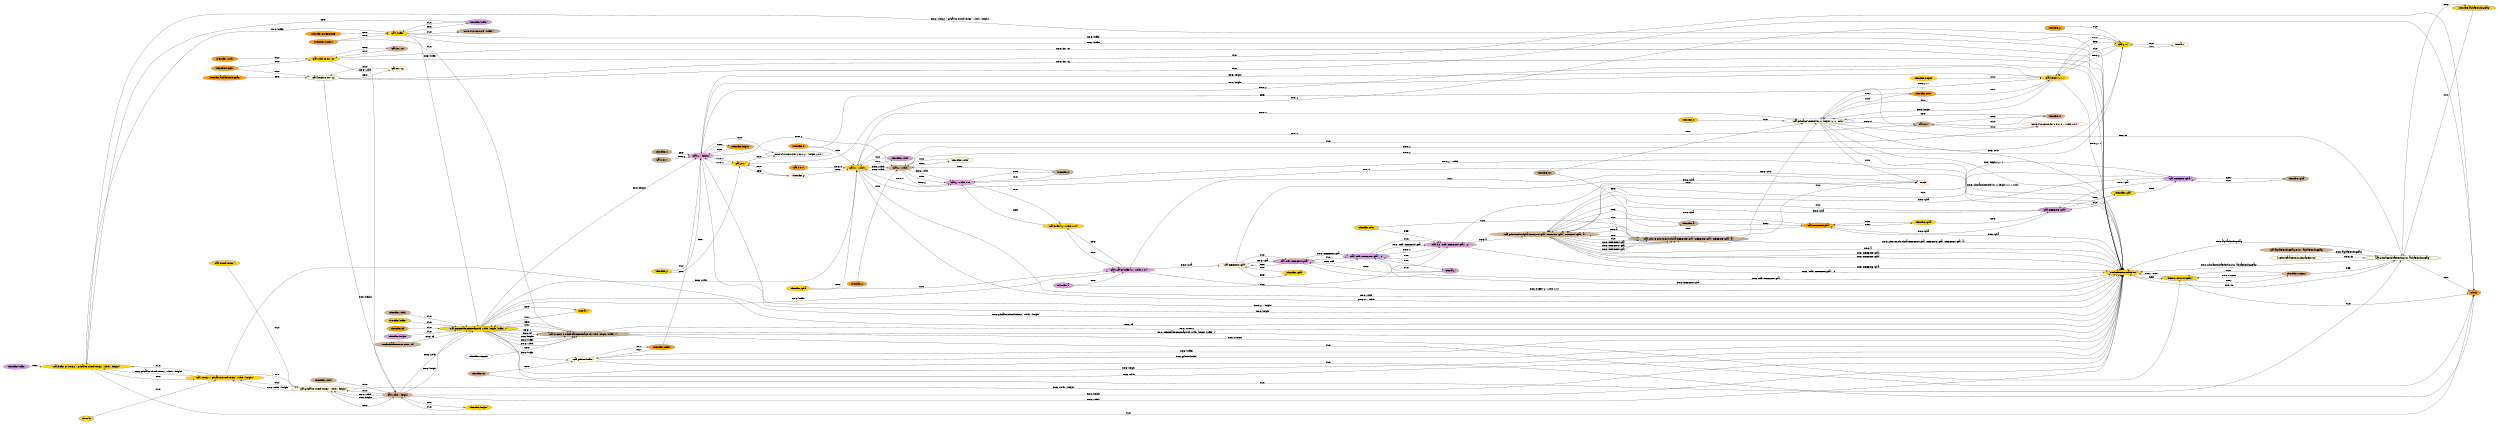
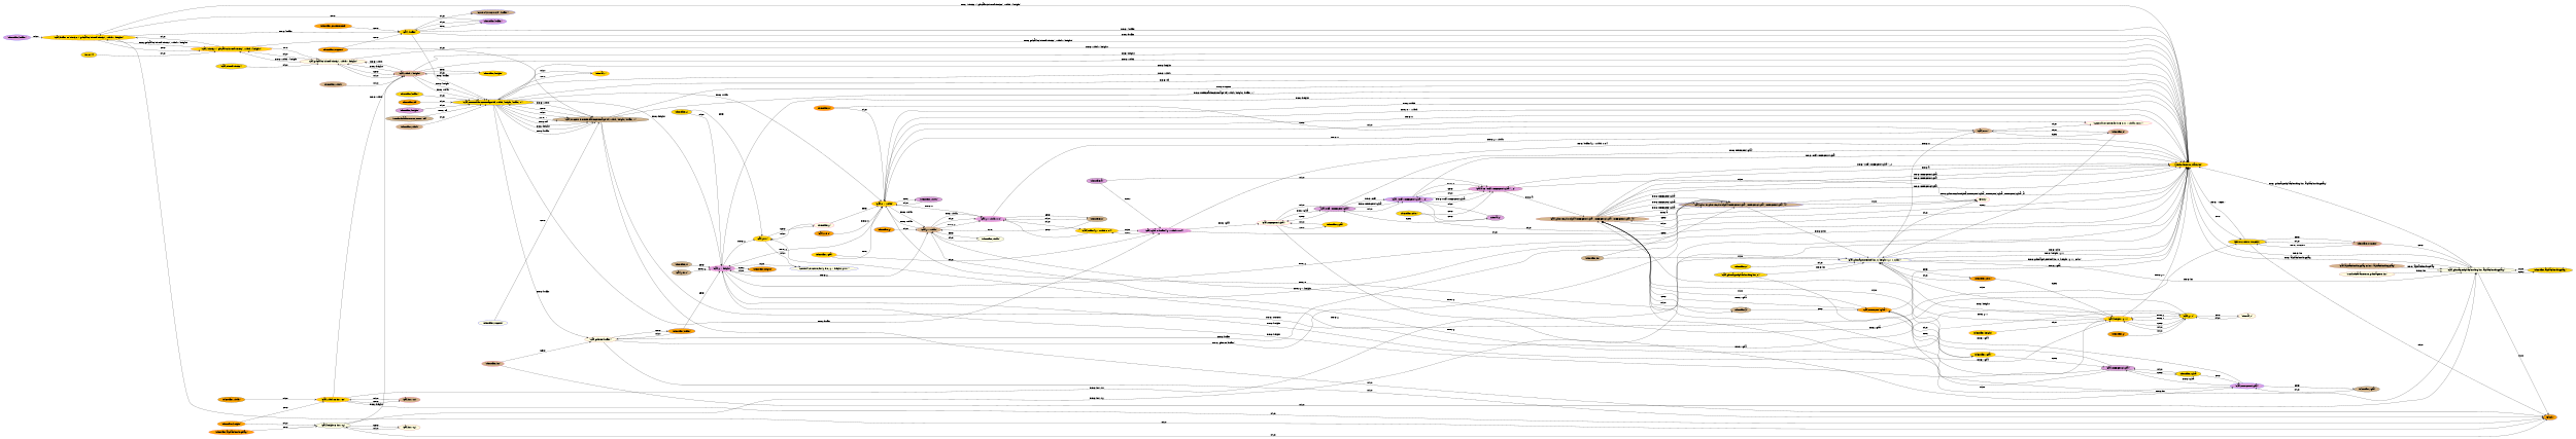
  digraph {
    rankdir=LR
    node [color=blue fillcolor=gold style=filled]
    edge [arrowhead=vee]
    n1 [color=brown label="(Call,buffer = (uint32 *) gdCalloc(sizeof(uint32), width * height))"]
    n2 [color=deeppink label="(Call,(uint32 *) gdCalloc(sizeof(uint32), width * height))"]
    n3 [color=brown label="(Call,!buffer)"]
    n4 [color=deeppink label="(MethodReturn,static int)"]
    n5 [fillcolor=orange label="(Block,)"]
    n6 [color=brown fillcolor=lightyellow label="(Call,gdCalloc(sizeof(uint32), width * height))"]
    n7 [label="(Call,TIFFReadRGBAImage(tif, width, height, buffer, 1))"]
    n8 [fillcolor=tan label="(ControlStructure,if (!buffer))"]
    n9 [fillcolor=plum label="(Identifier,buffer)"]
    n10 [label="(Return,return success;)"]
    n11 [color=deeppink fillcolor=tan label="(Call,width * height)"]
    n12 [color=brown label="(Identifier,height)"]
    n13 [color=black fillcolor=tan label="(Call,success = TIFFReadRGBAImage(tif, width, height, buffer, 1))"]
    n14 [color=deeppink fillcolor=plum label="(Call,y < height)"]
    n15 [color=deeppink label="(Call,x < width)"]
    n16 [color=deeppink fillcolor=plum label="(Call,rgba = buffer[(y * width + x)])"]
    n17 [color=brown fillcolor=lightyellow label="(Call,gdFree(buffer))"]
    n18 [color=deeppink label="(Literal,1)"]
    n19 [color=deeppink label="(Call,width = im->sx)"]
    n20 [color=deeppink fillcolor=tan label="(Call,im->sx)"]
    n21 [color=black fillcolor=lightyellow label="(Call,height = im->sy)"]
    n22 [color=brown fillcolor=lightyellow label="(Call,im->sy)"]
    n23 [color=brown label="(Call,y++)"]
    n24 [color=brown fillcolor=tan label="(Call,y * width)"]
    n25 [color=deeppink label="(Call,height - y - 1)"]
    n26 [fillcolor=orange label="(Identifier,height)"]
    n27 [fillcolor=lightyellow label="(ControlStructure,for(y = 0; y < height; y++))"]
    n28 [color=deeppink fillcolor=plum label="(Call,y * width + x)"]
    n29 [fillcolor=lightyellow label="(Call,gdImageSetPixel(im, x, height - y - 1, color))"]
    n30 [color=deeppink fillcolor=lightyellow label="(ControlStructure,for(x = 0; x < width; x++))"]
    n31 [color=black fillcolor=plum label="(Identifier,width)"]
    n32 [color=brown label="(Call,buffer[(y * width + x)])"]
    n33 [color=deeppink fillcolor=lightyellow label="(Block,)"]
    n34 [color=deeppink fillcolor=lightyellow label="(Call,TIFFGetA(rgba))"]
    n35 [fillcolor=orange label="(Identifier,buffer)"]
    n36 [color=deeppink fillcolor=tan label="(Identifier,success)"]
    n37 [color=black fillcolor=lightyellow label="(Call,gdImageAlphaBlending(im, alphaBlendingFlag))"]
    n38 [color=deeppink fillcolor=lightyellow label="(Identifier,y)"]
    n39 [color=black label="(Call,y - 1)"]
    n40 [color=black fillcolor=lightyellow label="(Identifier,width)"]
    n41 [color=black fillcolor=tan label="(Identifier,x)"]
    n42 [color=brown fillcolor=lightyellow label="(Literal,1)"]
    n43 [color=brown fillcolor=tan label="(Call,x++)"]
    n44 [fillcolor=orange label="(Identifier,color)"]
    n45 [color=deeppink fillcolor=tan label="(Identifier,x)"]
    n46 [label="(Identifier,alphaBlendingFlag)"]
    n47 [color=black fillcolor=plum label="(Call,0xff - TIFFGetA(rgba))"]
    n48 [fillcolor=plum label="(Call,TIFFGetR(rgba))"]
    n49 [color=brown label="(Identifier,rgba)"]
    n50 [fillcolor=plum label="(Call,(0xff - TIFFGetA(rgba)) / 2)"]
    n51 [color=brown fillcolor=tan label="(Call,gdTrueColorAlpha(TIFFGetR(rgba), TIFFGetG(rgba), TIFFGetB(rgba), a))"]
    n52 [color=black fillcolor=plum label="(Call,TIFFGetG(rgba))"]
    n53 [color=black fillcolor=tan label="(Identifier,rgba)"]
    n54 [color=brown fillcolor=plum label="(Call,a = (0xff - TIFFGetA(rgba)) / 2)"]
    n55 [color=black fillcolor=plum label="(Literal,2)"]
    n56 [fillcolor=tan label="(Call,color = gdTrueColorAlpha(TIFFGetR(rgba), TIFFGetG(rgba), TIFFGetB(rgba), a))"]
    n57 [color=black fillcolor=tan label="(Identifier,a)"]
    n58 [color=brown fillcolor=orange label="(Call,TIFFGetB(rgba))"]
    n59 [color=black label="(Identifier,rgba)"]
    n60 [color=brown label="(Identifier,rgba)"]
    n61 [fillcolor=orange label="(Call,x = 0)"]
    n62 [color=black fillcolor=orange label="(Identifier,width)"]
    n63 [color=brown fillcolor=tan label="(Identifier,width)"]
    n64 [color=deeppink fillcolor=tan label="(Identifier,im)"]
    n65 [label="(Identifier,y)"]
    n66 [color=black fillcolor=tan label="(Identifier,x)"]
    n67 [label="(Identifier,buffer)"]
    n68 [color=deeppink fillcolor=orange label="(Identifier,alphaBlendingFlag)"]
    n69 [color=brown fillcolor=orange label="(Identifier,height)"]
    n70 [color=black fillcolor=orange label="(Identifier,y)"]
    n71 [label="(Call,sizeof(uint32))"]
    n72 [color=brown fillcolor=tan label="(Call,alphaBlendingFlag = im->alphaBlendingFlag)"]
    n73 [fillcolor=plum label="(Identifier,buffer)"]
    n74 [color=brown fillcolor=lightyellow label="(MethodParameterIn,gdImagePtr im)"]
    n75 [fillcolor=orange label="(Identifier,y)"]
    n76 [color=black fillcolor=orange label="(Identifier,tif)"]
    n77 [color=brown fillcolor=orange label="(Identifier,GD_FAILURE)"]
    n78 [color=black label="(Identifier,x)"]
    n79 [color=black fillcolor=tan label="(Call,y = 0)"]
    n80 [color=deeppink label="(Identifier,height)"]
    n81 [label="(Identifier,color)"]
    n82 [fillcolor=lightyellow label="(Identifier,success)"]
    n83 [color=black fillcolor=tan label="(Identifier,im)"]
    n84 [color=black fillcolor=plum label="(Identifier,height)"]
    n85 [color=deeppink label="(Identifier,rgba)"]
    n86 [color=deeppink fillcolor=orange label="(Identifier,x)"]
+   n87 [label="(Call,gdImageAlphaBlending(im, 0))"]
    n88 [color=black fillcolor=tan label="(MethodParameterIn,TIFF * tif)"]
    n89 [fillcolor=orange label="(Identifier,success)"]
    n90 [color=black fillcolor=plum label="(Identifier,a)"]
    n91 [color=brown fillcolor=tan label="(Identifier,width)"]
-   1000142
+   1000142 [label=1000144]
    n1 -> n2 [arrowhead=tee label="CFG: "]
    n1 -> n3 [arrowhead=tee label="DDG: buffer"]
    n1 -> n4 [arrowhead=tee label="DDG: (uint32 *) gdCalloc(sizeof(uint32), width * height)"]
    n1 -> n5 [arrowhead=tee label="AST: "]
    n2 -> n1 [label="AST: "]
    n2 -> n1 [arrowhead=tee label="DDG: gdCalloc(sizeof(uint32), width * height)"]
    n2 -> n4 [label="DDG: gdCalloc(sizeof(uint32), width * height)"]
    n2 -> n6 [label="CFG: "]
    n3 -> n4 [arrowhead=tee label="DDG: buffer"]
    n3 -> n4 [label="DDG: !buffer"]
    n3 -> n7 [arrowhead=tee label="DDG: buffer"]
    n3 -> n8 [label="AST: "]
    n3 -> n9 [arrowhead=tee label="CFG: "]
    n4 -> n10 [label="CFG: "]
    n6 -> n2 [label="AST: "]
    n6 -> n2 [label="DDG: width * height"]
    n6 -> n4 [label="DDG: width * height"]
    n6 -> n11 [arrowhead=tee label="CFG: "]
    n7 -> n4 [label="DDG: height"]
    n7 -> n4 [label="DDG: width"]
    n7 -> n4 [arrowhead=tee label="DDG: tif"]
    n7 -> n13 [arrowhead=tee label="AST: "]
    n7 -> n13 [arrowhead=tee label="DDG: 1"]
    n7 -> n13 [label="DDG: tif"]
    n7 -> n13 [label="DDG: height"]
    n7 -> n13 [label="DDG: buffer"]
    n7 -> n13 [arrowhead=tee label="DDG: width"]
    n7 -> n14 [label="DDG: height"]
    n7 -> n15 [label="DDG: width"]
    n7 -> n16 [label="DDG: buffer"]
    n7 -> n17 [label="DDG: buffer"]
    n7 -> n18 [label="CFG: "]
    n9 -> n1 [arrowhead=tee label="CFG: "]
    n9 -> n3 [arrowhead=tee label="AST: "]
    n10 -> n4 [label="DDG: <RET>"]
    n10 -> n5 [arrowhead=tee label="AST: "]
    n10 -> n36 [arrowhead=tee label="CFG: "]
    n11 -> n4 [arrowhead=tee label="DDG: height"]
    n11 -> n4 [arrowhead=tee label="DDG: width"]
    n11 -> n6 [arrowhead=tee label="AST: "]
    n11 -> n6 [label="DDG: width"]
    n11 -> n6 [label="DDG: height"]
    n11 -> n7 [label="DDG: width"]
    n11 -> n7 [arrowhead=tee label="DDG: height"]
    n11 -> n12 [label="CFG: "]
    n12 -> n11 [label="AST: "]
    n13 -> n4 [arrowhead=tee label="DDG: success"]
    n13 -> n4 [label="DDG: TIFFReadRGBAImage(tif, width, height, buffer, 1)"]
    n13 -> n5 [label="AST: "]
    n13 -> n7 [label="CFG: "]
    n13 -> n10 [arrowhead=tee label="DDG: success"]
    n14 -> n4 [label="DDG: height"]
    n14 -> n4 [arrowhead=tee label="DDG: y"]
    n14 -> n4 [arrowhead=tee label="DDG: y < height"]
    n14 -> n23 [arrowhead=tee label="DDG: y"]
    n14 -> n24 [label="DDG: y"]
    n14 -> n25 [arrowhead=tee label="DDG: height"]
    n14 -> n26 [arrowhead=tee label="CFG: "]
    n14 -> n27 [label="AST: "]
    n15 -> n4 [arrowhead=tee label="DDG: x"]
    n15 -> n4 [label="DDG: width"]
    n15 -> n4 [arrowhead=tee label="DDG: x < width"]
    n15 -> n24 [label="DDG: width"]
    n15 -> n28 [arrowhead=tee label="DDG: x"]
    n15 -> n29 [label="DDG: x"]
    n15 -> n30 [label="AST: "]
    n15 -> n31 [arrowhead=tee label="CFG: "]
    n16 -> n4 [arrowhead=tee label="DDG: buffer[(y * width + x)]"]
    n16 -> n32 [label="CFG: "]
    n16 -> n33 [arrowhead=tee label="AST: "]
    n16 -> n34 [arrowhead=tee label="DDG: rgba"]
    n17 -> n4 [label="DDG: buffer"]
    n17 -> n4 [label="DDG: gdFree(buffer)"]
    n17 -> n5 [arrowhead=tee label="AST: "]
    n17 -> n35 [label="CFG: "]
    n18 -> n7 [label="AST: "]
    n19 -> n4 [label="DDG: im->sx"]
    n19 -> n5 [arrowhead=tee label="AST: "]
    n19 -> n11 [label="DDG: width"]
    n19 -> n20 [arrowhead=tee label="CFG: "]
    n20 -> n19 [arrowhead=tee label="AST: "]
    n21 -> n4 [label="DDG: im->sy"]
    n21 -> n5 [arrowhead=tee label="AST: "]
    n21 -> n11 [label="DDG: height"]
    n21 -> n22 [arrowhead=tee label="CFG: "]
    n22 -> n21 [label="AST: "]
-   n23 -> n14 [label="DDG: y"]
+   n15 -> n14 [label="DDG: y"]
    n23 -> n27 [label="AST: "]
    n23 -> n38 [label="CFG: "]
    n24 -> n15 [arrowhead=tee label="DDG: width"]
    n24 -> n28 [label="AST: "]
    n24 -> n28 [label="DDG: y"]
    n24 -> n28 [arrowhead=tee label="DDG: width"]
    n24 -> n39 [label="DDG: y"]
    n24 -> n40 [arrowhead=tee label="CFG: "]
    n25 -> n4 [label="DDG: y - 1"]
    n25 -> n14 [label="DDG: height"]
    n25 -> n29 [arrowhead=tee label="AST: "]
    n25 -> n29 [label="DDG: height"]
    n25 -> n29 [arrowhead=tee label="DDG: y - 1"]
    n25 -> n39 [arrowhead=tee label="CFG: "]
    n26 -> n14 [arrowhead=tee label="AST: "]
    n28 -> n4 [label="DDG: y * width"]
    n28 -> n32 [label="AST: "]
    n28 -> n41 [arrowhead=tee label="CFG: "]
    n29 -> n4 [label="DDG: color"]
    n29 -> n4 [label="DDG: height - y - 1"]
    n29 -> n4 [arrowhead=tee label="DDG: gdImageSetPixel(im, x, height - y - 1, color)"]
    n29 -> n33 [arrowhead=tee label="AST: "]
    n29 -> n37 [arrowhead=tee label="DDG: im"]
    n29 -> n43 [label="DDG: x"]
    n29 -> n44 [label="CFG: "]
    n31 -> n15 [arrowhead=tee label="AST: "]
    n32 -> n16 [arrowhead=tee label="AST: "]
    n32 -> n28 [arrowhead=tee label="CFG: "]
    n34 -> n47 [arrowhead=tee label="AST: "]
    n34 -> n47 [arrowhead=tee label="DDG: rgba"]
    n34 -> n48 [label="DDG: rgba"]
    n34 -> n49 [label="CFG: "]
    n35 -> n14 [label="CFG: "]
    n35 -> n17 [label="AST: "]
    n36 -> n10 [arrowhead=tee label="AST: "]
    n36 -> n10 [arrowhead=tee label="DDG: success"]
    n36 -> n37 [label="CFG: "]
    n37 -> n4 [label="DDG: im"]
    n37 -> n4 [arrowhead=tee label="DDG: alphaBlendingFlag"]
    n37 -> n4 [label="DDG: gdImageAlphaBlending(im, alphaBlendingFlag)"]
    n37 -> n5 [label="AST: "]
    n37 -> n46 [label="CFG: "]
    n38 -> n15 [arrowhead=tee label="CFG: "]
    n38 -> n23 [label="AST: "]
    n39 -> n23 [arrowhead=tee label="DDG: y"]
    n39 -> n24 [arrowhead=tee label="DDG: y"]
    n39 -> n25 [label="AST: "]
    n39 -> n25 [arrowhead=tee label="DDG: y"]
    n39 -> n25 [arrowhead=tee label="DDG: 1"]
    n39 -> n42 [arrowhead=tee label="CFG: "]
    n40 -> n24 [arrowhead=tee label="AST: "]
    n41 -> n24 [label="CFG: "]
    n41 -> n28 [arrowhead=tee label="AST: "]
    n42 -> n39 [arrowhead=tee label="AST: "]
    n43 -> n15 [arrowhead=tee label="DDG: x"]
    n43 -> n30 [arrowhead=tee label="AST: "]
    n43 -> n45 [label="CFG: "]
    n44 -> n25 [label="CFG: "]
    n44 -> n29 [label="AST: "]
    n45 -> n29 [label="CFG: "]
    n45 -> n43 [label="AST: "]
    n46 -> n37 [arrowhead=tee label="AST: "]
    n47 -> n4 [label="DDG: TIFFGetA(rgba)"]
    n47 -> n34 [label="CFG: "]
    n47 -> n50 [arrowhead=tee label="AST: "]
    n47 -> n50 [label="DDG: 0xff"]
    n47 -> n50 [arrowhead=tee label="DDG: TIFFGetA(rgba)"]
    n48 -> n51 [label="AST: "]
    n48 -> n51 [arrowhead=tee label="DDG: rgba"]
    n48 -> n52 [arrowhead=tee label="DDG: rgba"]
    n48 -> n53 [label="CFG: "]
    n49 -> n34 [label="AST: "]
    n50 -> n4 [label="DDG: 0xff - TIFFGetA(rgba)"]
    n50 -> n54 [arrowhead=tee label="AST: "]
    n50 -> n54 [arrowhead=tee label="DDG: 0xff - TIFFGetA(rgba)"]
    n50 -> n54 [label="DDG: 2"]
    n50 -> n55 [arrowhead=tee label="CFG: "]
    n51 -> n4 [arrowhead=tee label="DDG: a"]
    n51 -> n4 [arrowhead=tee label="DDG: TIFFGetB(rgba)"]
    n51 -> n4 [arrowhead=tee label="DDG: TIFFGetR(rgba)"]
    n51 -> n4 [label="DDG: TIFFGetG(rgba)"]
    n51 -> n56 [label="AST: "]
    n51 -> n56 [arrowhead=tee label="DDG: TIFFGetR(rgba)"]
    n51 -> n56 [label="DDG: TIFFGetG(rgba)"]
    n51 -> n56 [arrowhead=tee label="DDG: TIFFGetB(rgba)"]
    n51 -> n56 [arrowhead=tee label="DDG: a"]
    n51 -> n57 [arrowhead=tee label="CFG: "]
    n52 -> n51 [label="AST: "]
    n52 -> n51 [label="DDG: rgba"]
    n52 -> n58 [arrowhead=tee label="DDG: rgba"]
    n52 -> n59 [arrowhead=tee label="CFG: "]
    n53 -> n48 [arrowhead=tee label="AST: "]
    n54 -> n4 [arrowhead=tee label="DDG: (0xff - TIFFGetA(rgba)) / 2"]
    n54 -> n33 [label="AST: "]
    n54 -> n50 [arrowhead=tee label="CFG: "]
    n54 -> n51 [arrowhead=tee label="DDG: a"]
    n55 -> n47 [label="CFG: "]
    n55 -> n50 [arrowhead=tee label="AST: "]
    n56 -> n4 [label="DDG: gdTrueColorAlpha(TIFFGetR(rgba), TIFFGetG(rgba), TIFFGetB(rgba), a)"]
    n56 -> n29 [arrowhead=tee label="DDG: color"]
    n56 -> n33 [label="AST: "]
    n56 -> n51 [arrowhead=tee label="CFG: "]
    n57 -> n51 [arrowhead=tee label="AST: "]
    n57 -> n58 [arrowhead=tee label="CFG: "]
    n58 -> n4 [label="DDG: rgba"]
    n58 -> n51 [label="AST: "]
    n58 -> n51 [label="DDG: rgba"]
    n58 -> n60 [label="CFG: "]
    n59 -> n48 [label="CFG: "]
    n59 -> n52 [arrowhead=tee label="AST: "]
    n60 -> n52 [arrowhead=tee label="CFG: "]
    n60 -> n58 [label="AST: "]
    n61 -> n15 [label="DDG: x"]
    n62 -> n19 [label="AST: "]
    n63 -> n11 [arrowhead=tee label="AST: "]
    n64 -> n17 [label="CFG: "]
    n64 -> n37 [label="AST: "]
    n65 -> n14 [label="AST: "]
    n65 -> n23 [label="CFG: "]
    n66 -> n14 [label="CFG: "]
    n67 -> n7 [label="AST: "]
    n68 -> n21 [label="CFG: "]
    n69 -> n19 [arrowhead=tee label="CFG: "]
    n69 -> n21 [label="AST: "]
    n70 -> n39 [label="AST: "]
    n71 -> n6 [arrowhead=tee label="AST: "]
    n72 -> n37 [label="DDG: alphaBlendingFlag"]
    n73 -> n1 [arrowhead=tee label="AST: "]
    n74 -> n37 [label="DDG: im"]
    n75 -> n24 [arrowhead=tee label="AST: "]
    n76 -> n7 [label="AST: "]
    n77 -> n3 [label="CFG: "]
    n78 -> n29 [arrowhead=tee label="AST: "]
    n79 -> n14 [arrowhead=tee label="DDG: y"]
    n80 -> n25 [arrowhead=tee label="AST: "]
    n81 -> n54 [label="CFG: "]
    n81 -> n56 [label="AST: "]
    n82 -> n13 [label="CFG: "]
    n83 -> n29 [label="AST: "]
    n83 -> n56 [arrowhead=tee label="CFG: "]
    n84 -> n7 [label="AST: "]
    n85 -> n15 [label="CFG: "]
    n85 -> n16 [label="AST: "]
    n86 -> n15 [label="AST: "]
    n86 -> n43 [label="CFG: "]
+   n87 -> n29 [label="DDG: im"]
+   n87 -> n37 [label="DDG: im"]
    n88 -> n7 [arrowhead=tee label="DDG: tif"]
    n89 -> n3 [arrowhead=tee label="CFG: "]
    n89 -> n13 [arrowhead=tee label="AST: "]
    n90 -> n16 [label="CFG: "]
    n90 -> n54 [arrowhead=tee label="AST: "]
    n91 -> n7 [arrowhead=tee label="AST: "]
    1000142 -> n2 [label="AST: "]
  }
